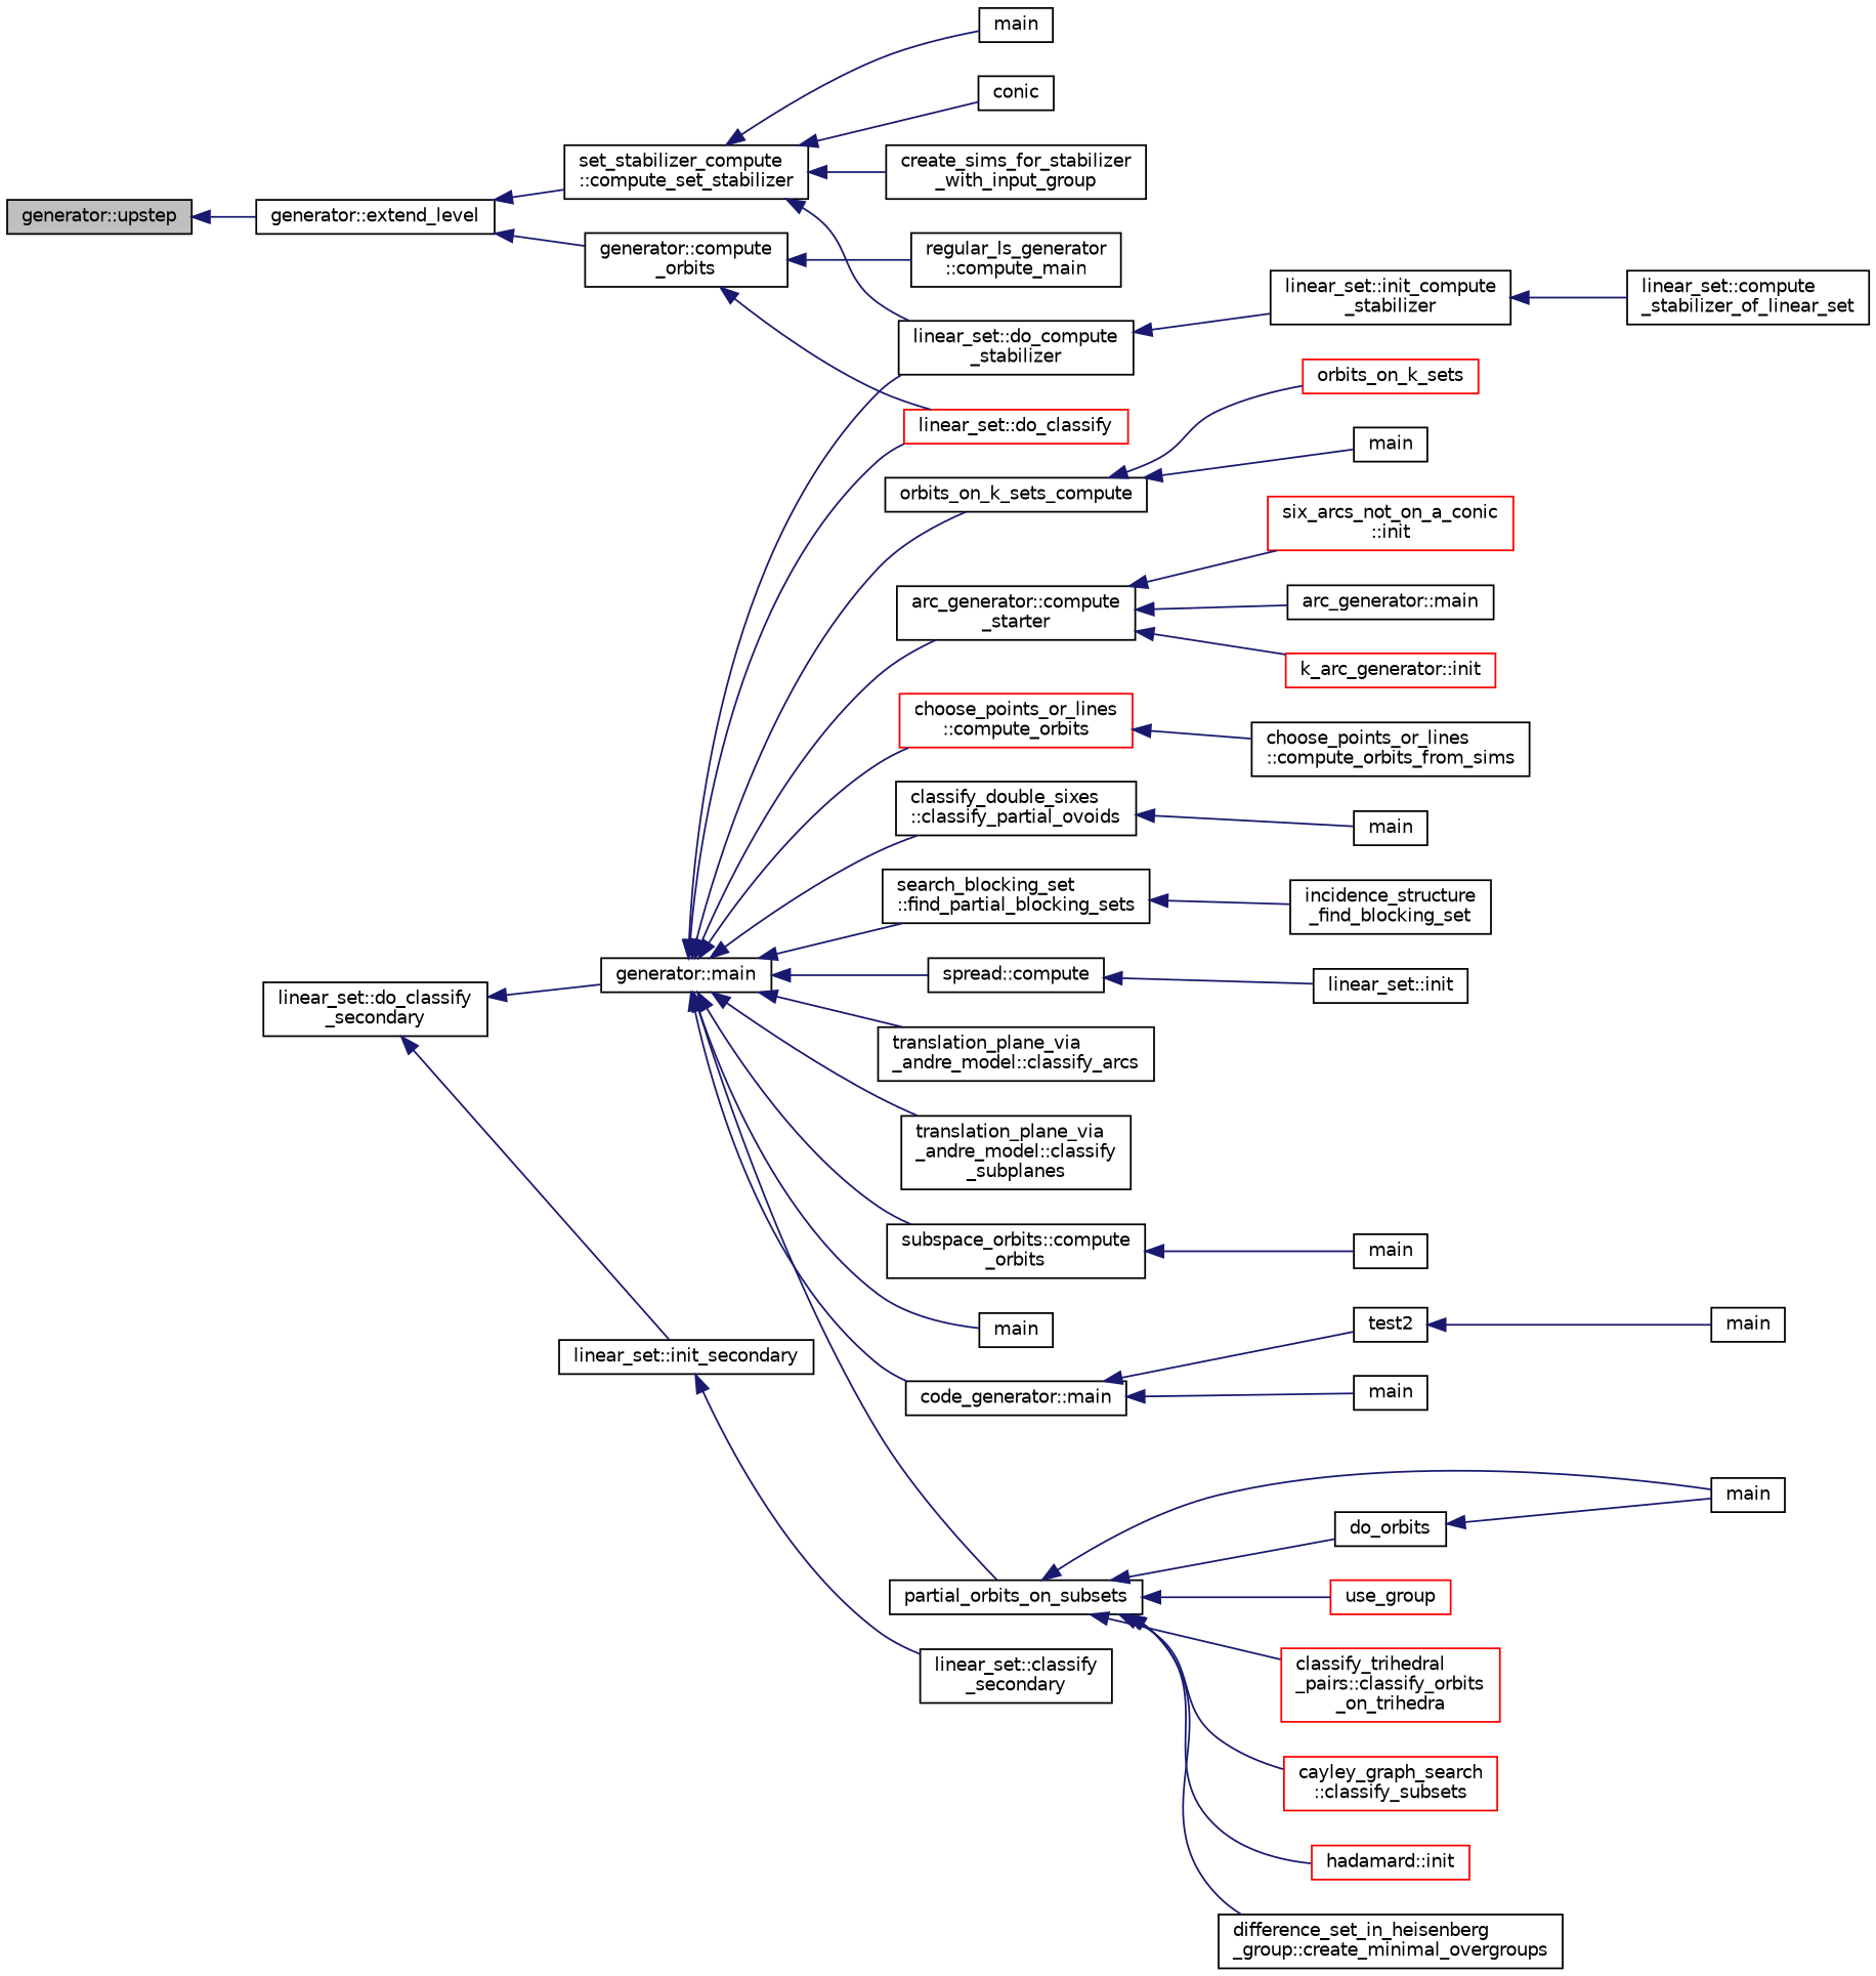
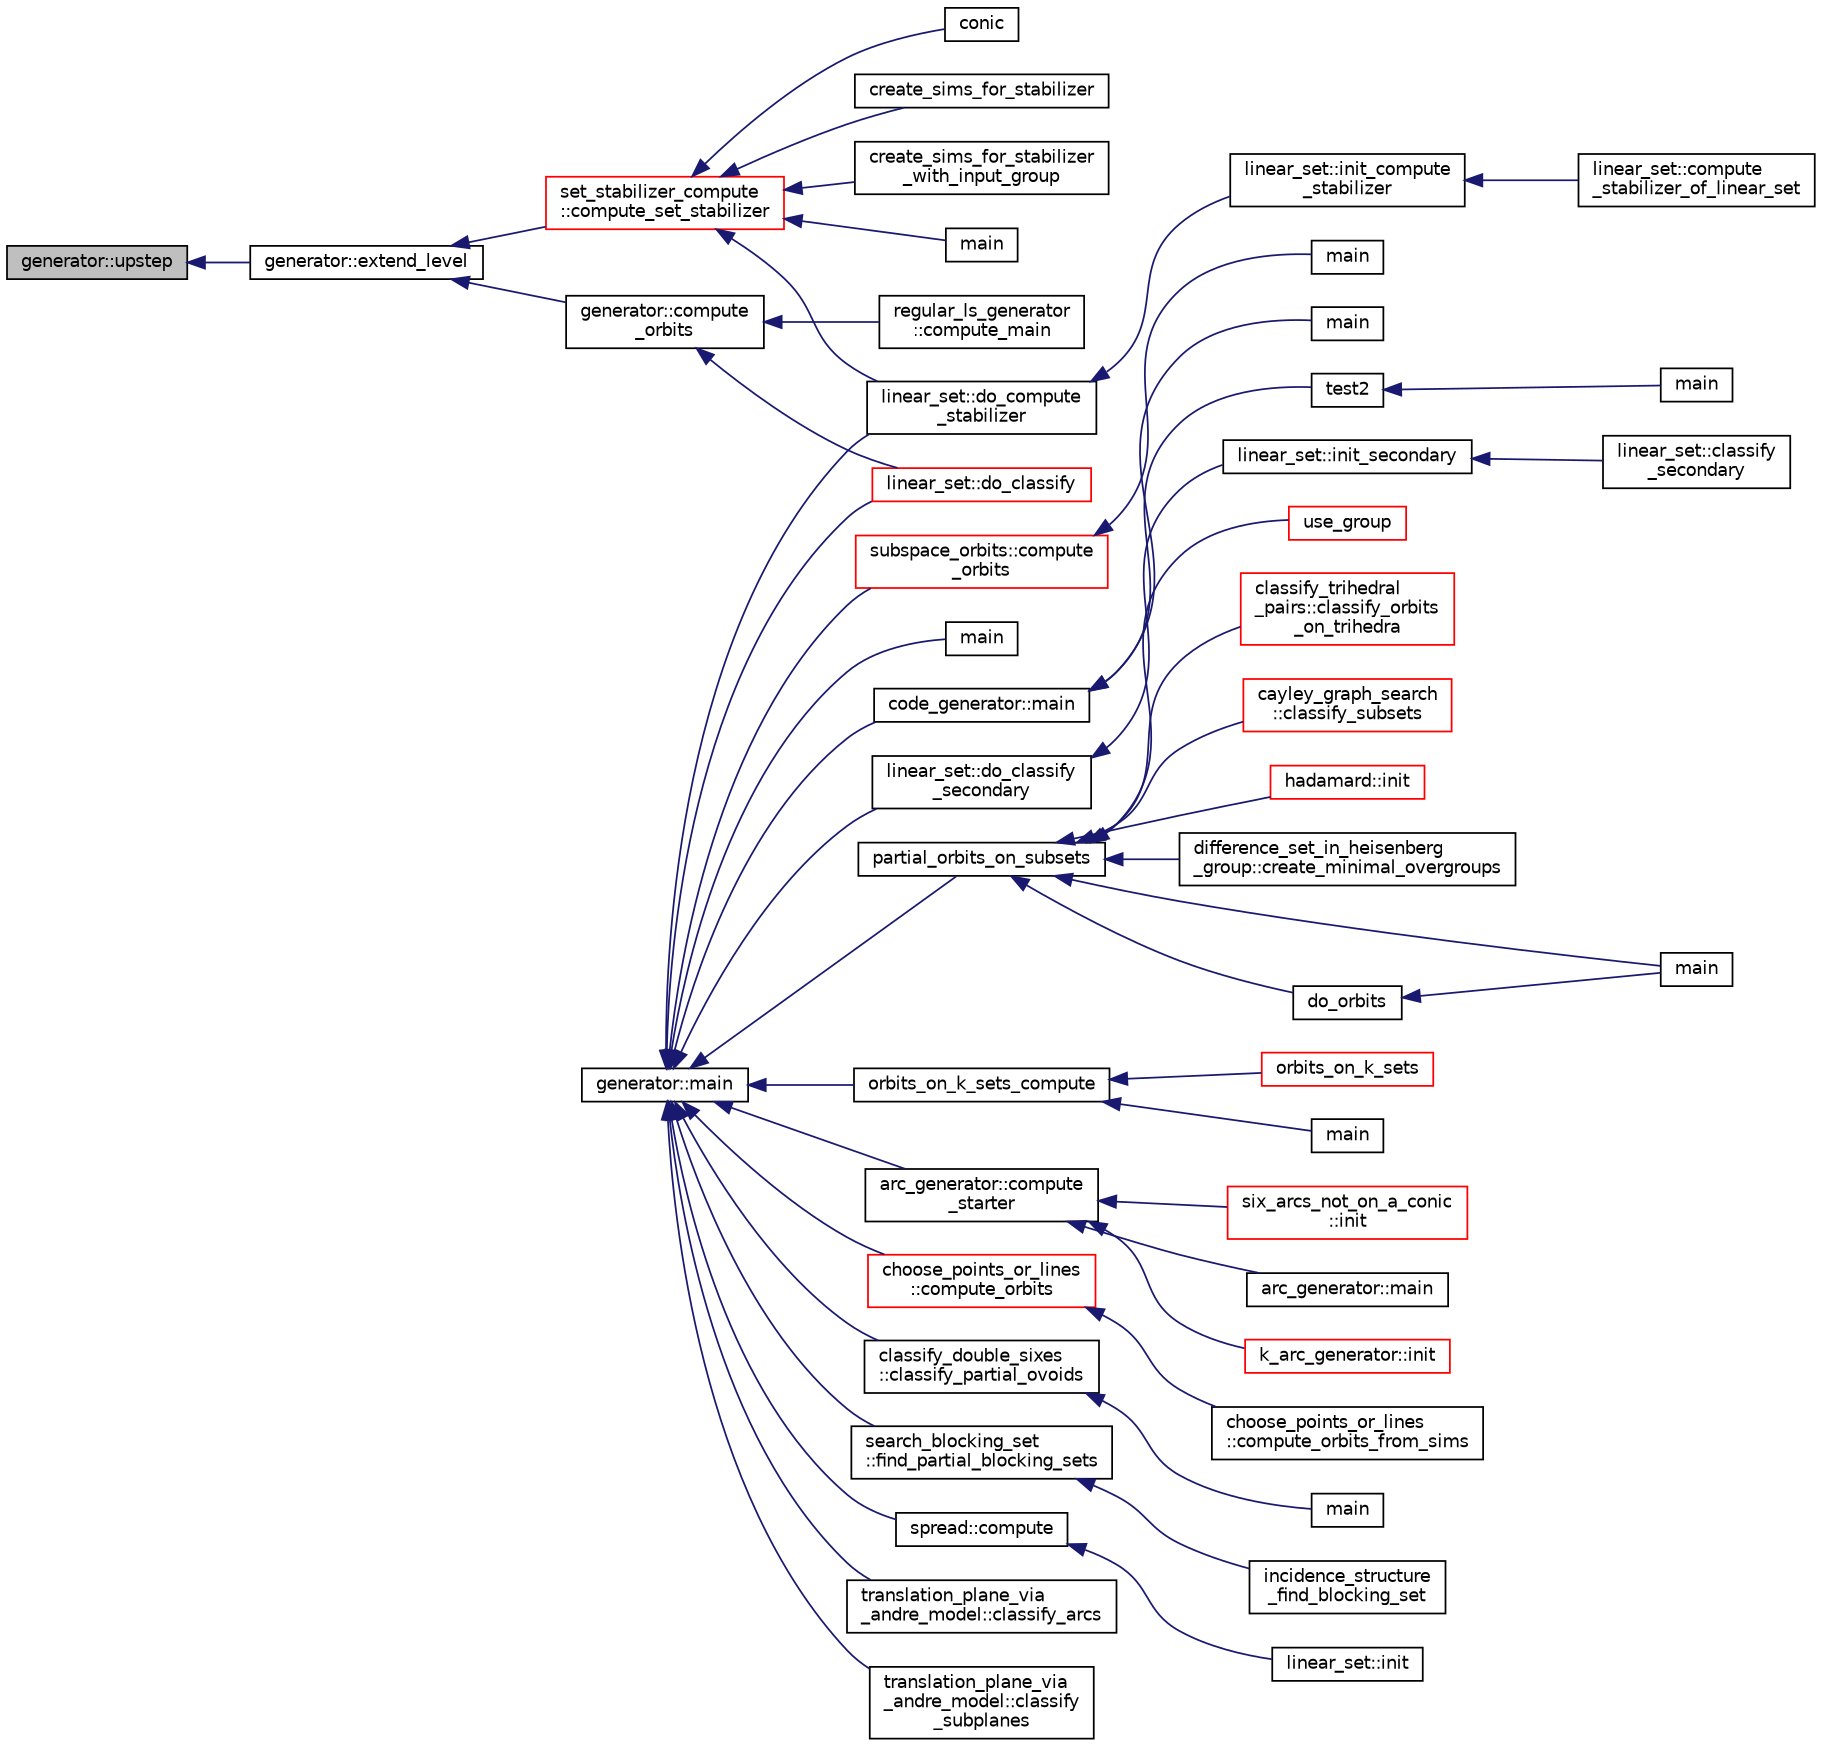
  digraph {
    rankdir=LR
    node [color=black fillcolor=white fontname=Helvetica fontsize=10 shape=record style=filled]
    edge [color=midnightblue dir=back fontname=Helvetica fontsize=10 labelfontname=Helvetica labelfontsize=10 style=solid]
    n1 [fillcolor=grey75 fontcolor=black height=0.2 label="generator::upstep" width=0.4]
    n2 [height=0.2 label="generator::extend_level" width=0.4]
-   n3 [height=0.2 label="set_stabilizer_compute\l::compute_set_stabilizer" width=0.4]
+   n3 [color=red height=0.2 label="set_stabilizer_compute\l::compute_set_stabilizer" width=0.4]
    n4 [height=0.2 label="generator::compute\l_orbits" width=0.4]
    n5 [height=0.2 label=main width=0.4]
    n6 [height=0.2 label=conic width=0.4]
    n7 [height=0.2 label="linear_set::do_compute\l_stabilizer" width=0.4]
+   n8 [height=0.2 label=create_sims_for_stabilizer width=0.4]
    n9 [height=0.2 label="create_sims_for_stabilizer\l_with_input_group" width=0.4]
    n10 [height=0.2 label="regular_ls_generator\l::compute_main" width=0.4]
    n11 [color=red height=0.2 label="linear_set::do_classify" width=0.4]
    n12 [height=0.2 label="generator::main" width=0.4]
    n13 [height=0.2 label=main width=0.4]
    n14 [height=0.2 label="code_generator::main" width=0.4]
    n15 [height=0.2 label="linear_set::do_classify\l_secondary" width=0.4]
    n16 [height=0.2 label=partial_orbits_on_subsets width=0.4]
    n17 [height=0.2 label=orbits_on_k_sets_compute width=0.4]
    n18 [height=0.2 label="arc_generator::compute\l_starter" width=0.4]
    n19 [color=red height=0.2 label="choose_points_or_lines\l::compute_orbits" width=0.4]
    n20 [height=0.2 label="classify_double_sixes\l::classify_partial_ovoids" width=0.4]
    n21 [height=0.2 label="search_blocking_set\l::find_partial_blocking_sets" width=0.4]
    n22 [height=0.2 label="spread::compute" width=0.4]
    n23 [height=0.2 label="translation_plane_via\l_andre_model::classify_arcs" width=0.4]
    n24 [height=0.2 label="translation_plane_via\l_andre_model::classify\l_subplanes" width=0.4]
-   n25 [height=0.2 label="subspace_orbits::compute\l_orbits" width=0.4]
+   n25 [color=red height=0.2 label="subspace_orbits::compute\l_orbits" width=0.4]
    n26 [height=0.2 label="linear_set::init_compute\l_stabilizer" width=0.4]
    n27 [height=0.2 label="linear_set::compute\l_stabilizer_of_linear_set" width=0.4]
    n28 [height=0.2 label=test2 width=0.4]
    n29 [height=0.2 label=main width=0.4]
    n30 [height=0.2 label=main width=0.4]
    n31 [height=0.2 label="linear_set::init_secondary" width=0.4]
    n32 [color=red height=0.2 label="cayley_graph_search\l::classify_subsets" width=0.4]
    n33 [color=red height=0.2 label="hadamard::init" width=0.4]
    n34 [height=0.2 label="difference_set_in_heisenberg\l_group::create_minimal_overgroups" width=0.4]
    n35 [height=0.2 label=main width=0.4]
    n36 [height=0.2 label=do_orbits width=0.4]
    n37 [color=red height=0.2 label=use_group width=0.4]
    n38 [color=red height=0.2 label="classify_trihedral\l_pairs::classify_orbits\l_on_trihedra" width=0.4]
    n39 [height=0.2 label=main width=0.4]
    n40 [color=red height=0.2 label=orbits_on_k_sets width=0.4]
    n41 [height=0.2 label="arc_generator::main" width=0.4]
    n42 [color=red height=0.2 label="k_arc_generator::init" width=0.4]
    n43 [color=red height=0.2 label="six_arcs_not_on_a_conic\l::init" width=0.4]
    n44 [height=0.2 label="choose_points_or_lines\l::compute_orbits_from_sims" width=0.4]
    n45 [height=0.2 label=main width=0.4]
    n46 [height=0.2 label="incidence_structure\l_find_blocking_set" width=0.4]
    n47 [height=0.2 label="linear_set::init" width=0.4]
    n48 [height=0.2 label=main width=0.4]
    n49 [height=0.2 label="linear_set::classify\l_secondary" width=0.4]
    n1 -> n2
    n2 -> n3
    n2 -> n4
    n3 -> n5
    n3 -> n6
    n3 -> n7
+   n3 -> n8
    n3 -> n9
    n4 -> n10
    n4 -> n11
    n7 -> n26
    n12 -> n7
    n12 -> n11
    n12 -> n13
    n12 -> n14
-   n15 -> n12
+   n12 -> n15
    n12 -> n16
    n12 -> n17
    n12 -> n18
    n12 -> n19
    n12 -> n20
    n12 -> n21
    n12 -> n22
    n12 -> n23
    n12 -> n24
    n12 -> n25
    n14 -> n28
    n14 -> n29
    n15 -> n31
    n16 -> n32
    n16 -> n33
    n16 -> n34
    n16 -> n35
    n16 -> n36
    n16 -> n37
    n16 -> n38
    n17 -> n39
    n17 -> n40
    n18 -> n41
    n18 -> n42
    n18 -> n43
    n19 -> n44
    n20 -> n45
    n21 -> n46
    n22 -> n47
    n25 -> n48
    n26 -> n27
    n28 -> n30
    n31 -> n49
    n36 -> n35
  }
